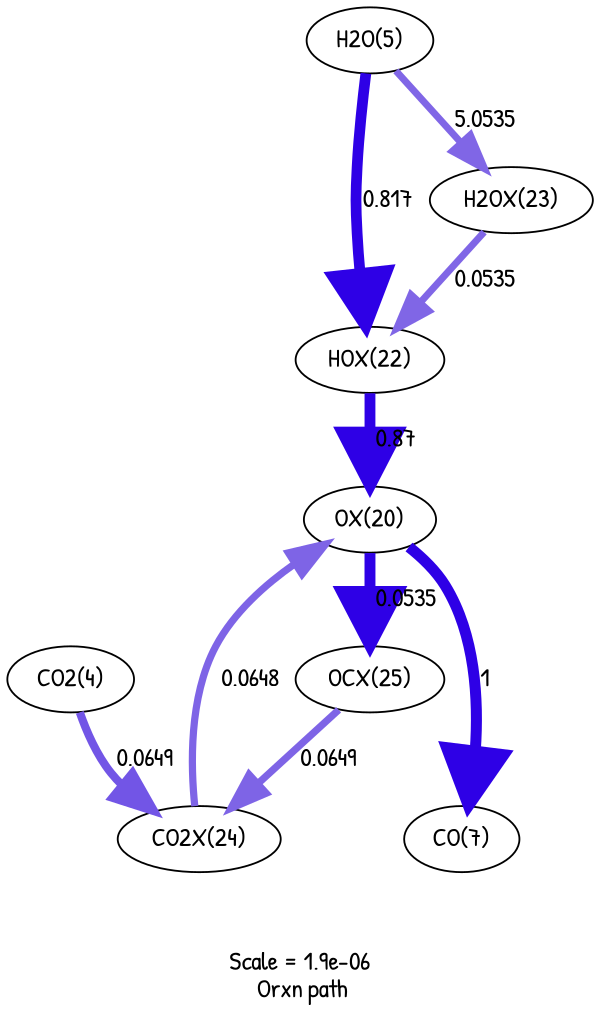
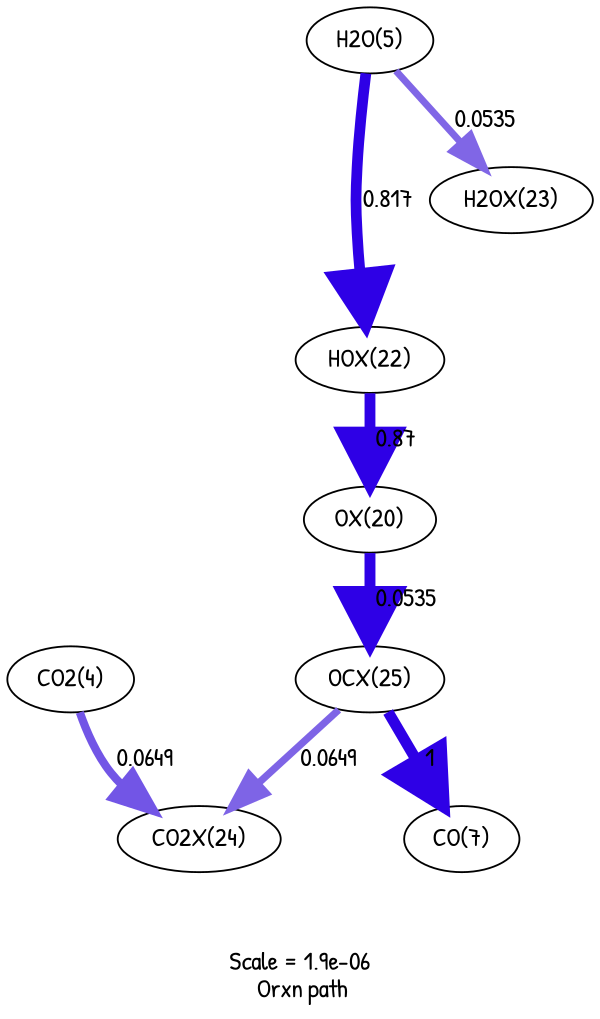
  digraph {
    fontname="Patrick Hand"
    label="Scale = 1.9e-06\l Orxn path"
    node [fontname="Patrick Hand"]
    edge [arrowsize=1.97 color="0.7, 0.565, 0.9" fontname="Patrick Hand" penwidth=3.93]
    n1 [label="HOX(22)"]
    n2 [label="OX(20)"]
    n3 [label="OCX(25)"]
    n4 [label="CO(7)"]
    n5 [label="CO2X(24)"]
    n6 [label="H2O(5)"]
    n7 [label="H2OX(23)"]
    n8 [label="CO2(4)"]
    n1 -> n2 [arrowsize=2.95 color="0.7, 1.37, 0.9" label=" 0.87" penwidth=5.9]
    n2 -> n3 [arrowsize=2.97 color="0.7, 1.44, 0.9" label=" 0.0535" penwidth=5.95]
-   n2 -> n4 [arrowsize=3 color="0.7, 1.5, 0.9" label=" 1" penwidth=6]
+   n3 -> n4 [arrowsize=3 color="0.7, 1.5, 0.9" label=" 1" penwidth=6]
    n3 -> n5 [label=" 0.0649"]
-   n5 -> n2 [label=" 0.0648"]
    n6 -> n1 [arrowsize=2.92 color="0.7, 1.32, 0.9" label=" 0.817" penwidth=5.85]
-   n6 -> n7 [arrowsize=1.89 color="0.7, 0.553, 0.9" label=" 5.0535" penwidth=3.79]
-   n7 -> n1 [arrowsize=1.89 color="0.7, 0.553, 0.9" label=" 0.0535" penwidth=3.79]
+   n6 -> n7 [arrowsize=1.89 color="0.7, 0.553, 0.9" label=" 0.0535" penwidth=3.79]
    n8 -> n5 [arrowsize=2.23 color="0.7, 0.63, 0.9" label=" 0.0649" penwidth=4.46]
  }
